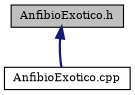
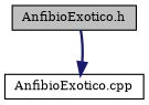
  digraph {
    fontname="DejaVu Serif"
    node [color=black fontname="DejaVu Serif" fontsize=10 shape=record style=filled]
    n1 [fillcolor=grey75 fontcolor=black height=0.2 label="AnfibioExotico.h" width=0.4]
    n2 [fillcolor=white height=0.2 label="AnfibioExotico.cpp" width=0.4]
-   n1 -> n2 [color=midnightblue dir=back fontname="DejaVu Serif" fontsize=10 labelfontname=Helvetica labelfontsize=10 style=bold]
+   n2 -> n1 [color=midnightblue dir=back fontname="DejaVu Serif" fontsize=10 labelfontname=Helvetica labelfontsize=10 style=bold]
  }
